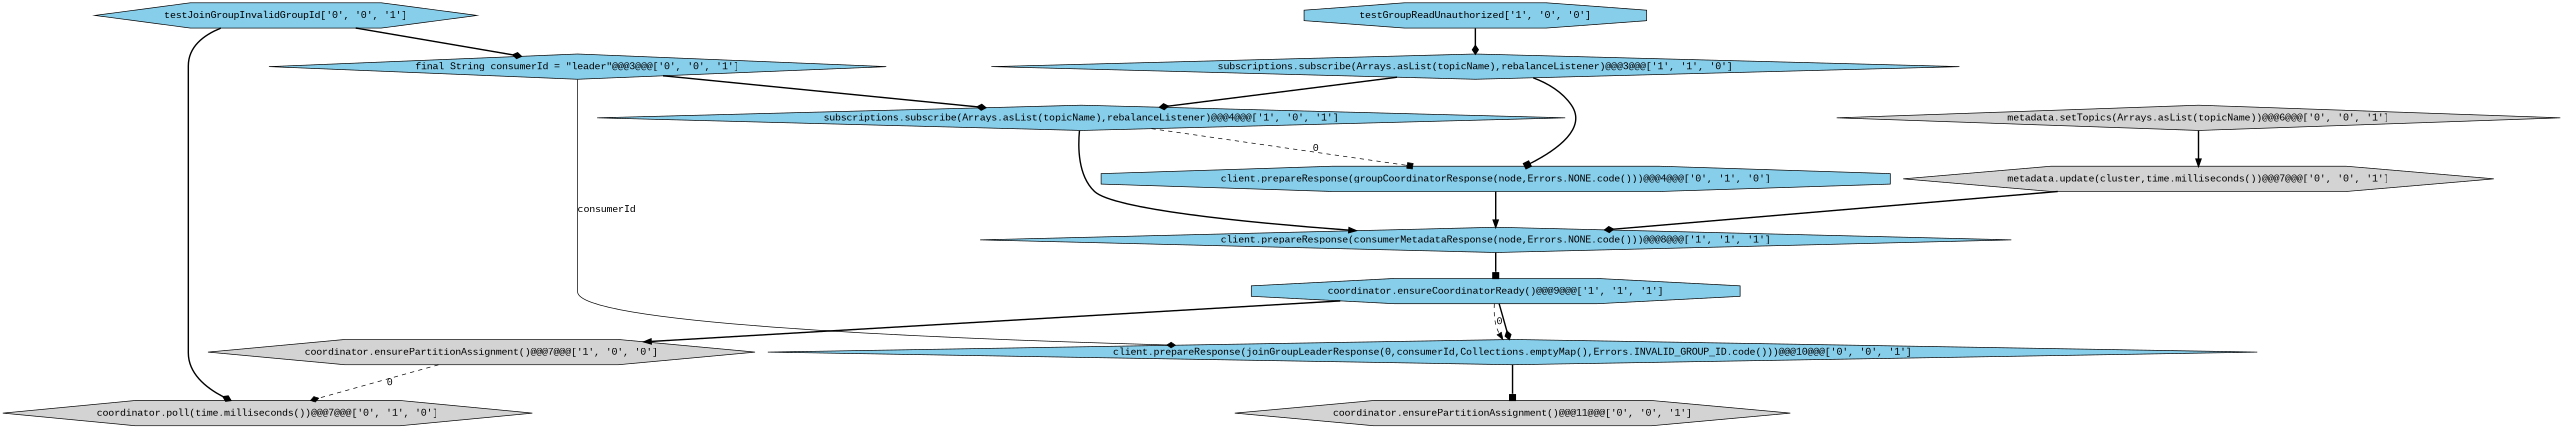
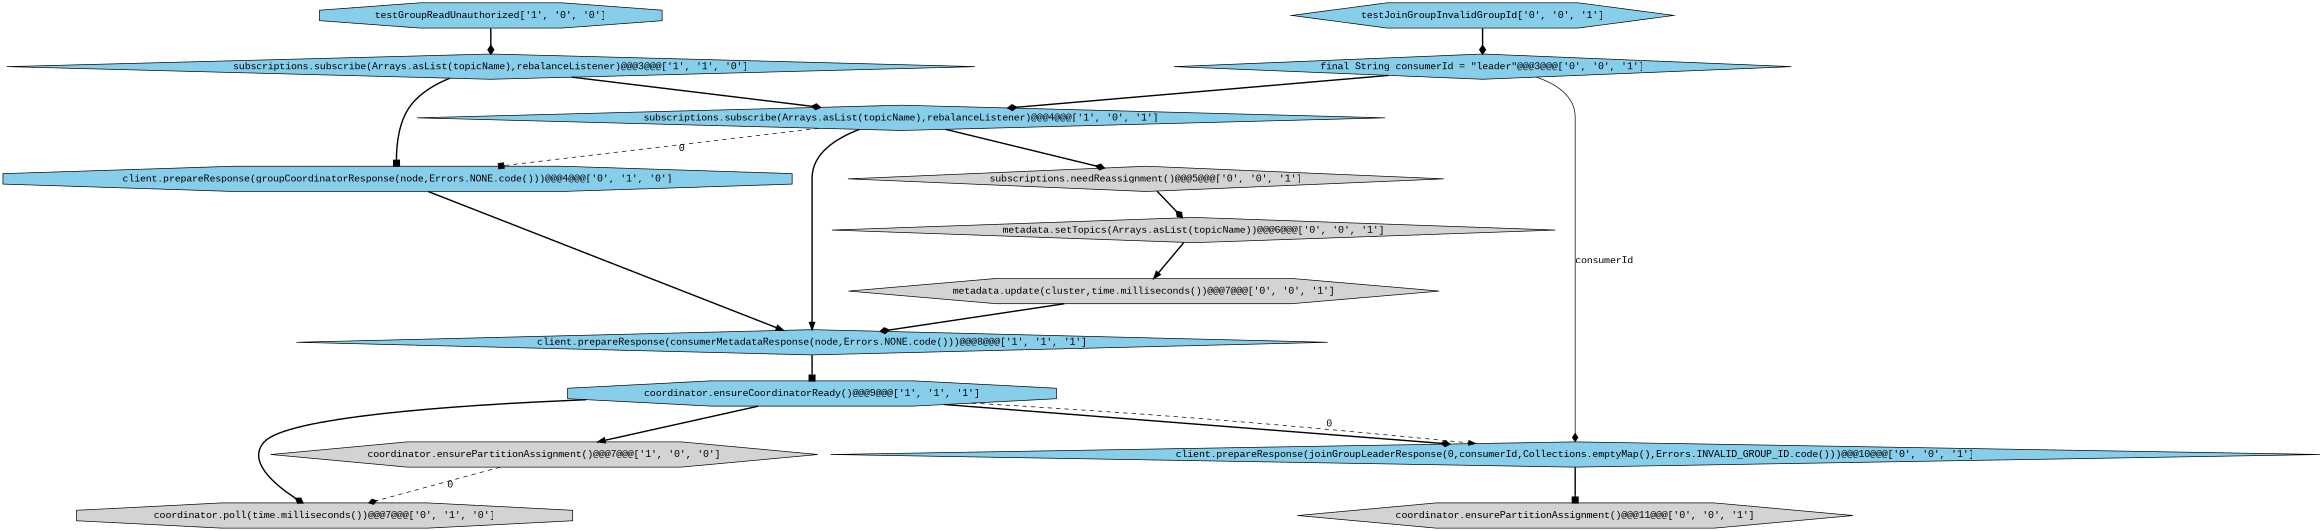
  digraph {
    fontname="Liberation Mono"
    node [fillcolor=skyblue fontname="Liberation Mono" shape=diamond style=filled]
    edge [arrowhead=diamond fontname="Liberation Mono" style=bold]
-   n1 [fillcolor=lightgrey label="coordinator.poll(time.milliseconds())@@@7@@@['0', '1', '0']" shape=hexagon]
+   n1 [fillcolor=lightgrey label="coordinator.poll(time.milliseconds())@@@7@@@['0', '1', '0']" shape=octagon]
+   n2 [fillcolor=lightgrey label="subscriptions.needReassignment()@@@5@@@['0', '0', '1']"]
    n3 [fillcolor=lightgrey label="metadata.setTopics(Arrays.asList(topicName))@@@6@@@['0', '0', '1']"]
    n4 [fillcolor=lightgrey label="metadata.update(cluster,time.milliseconds())@@@7@@@['0', '0', '1']" shape=hexagon]
    n5 [label="subscriptions.subscribe(Arrays.asList(topicName),rebalanceListener)@@@4@@@['1', '0', '1']"]
    n6 [label="client.prepareResponse(groupCoordinatorResponse(node,Errors.NONE.code()))@@@4@@@['0', '1', '0']" shape=octagon]
    n7 [label="client.prepareResponse(consumerMetadataResponse(node,Errors.NONE.code()))@@@8@@@['1', '1', '1']"]
    n8 [label="coordinator.ensureCoordinatorReady()@@@9@@@['1', '1', '1']" shape=octagon]
    n9 [label="final String consumerId = \"leader\"@@@3@@@['0', '0', '1']"]
    n10 [label="client.prepareResponse(joinGroupLeaderResponse(0,consumerId,Collections.emptyMap(),Errors.INVALID_GROUP_ID.code()))@@@10@@@['0', '0', '1']"]
    n11 [fillcolor=lightgrey label="coordinator.ensurePartitionAssignment()@@@11@@@['0', '0', '1']" shape=hexagon]
    n12 [fillcolor=lightgrey label="coordinator.ensurePartitionAssignment()@@@7@@@['1', '0', '0']" shape=hexagon]
    n13 [label="testJoinGroupInvalidGroupId['0', '0', '1']" shape=hexagon]
    n14 [label="subscriptions.subscribe(Arrays.asList(topicName),rebalanceListener)@@@3@@@['1', '1', '0']"]
    n15 [label="testGroupReadUnauthorized['1', '0', '0']" shape=octagon]
+   n2 -> n3
    n3 -> n4 [arrowhead=normal]
    n4 -> n7
+   n5 -> n2
    n5 -> n6 [arrowhead=box label=0 style=dashed]
    n5 -> n7 [arrowhead=normal]
    n6 -> n7 [arrowhead=normal]
    n7 -> n8 [arrowhead=box]
-   n13 -> n1
+   n8 -> n1
    n8 -> n10
    n8 -> n10 [arrowhead=normal label=0 style=dashed]
    n8 -> n12 [arrowhead=normal]
    n9 -> n5
    n9 -> n10 [label=consumerId style=solid]
    n10 -> n11 [arrowhead=box]
    n12 -> n1 [label=0 style=dashed]
    n13 -> n9
    n14 -> n5
    n14 -> n6 [arrowhead=box]
    n15 -> n14
  }
